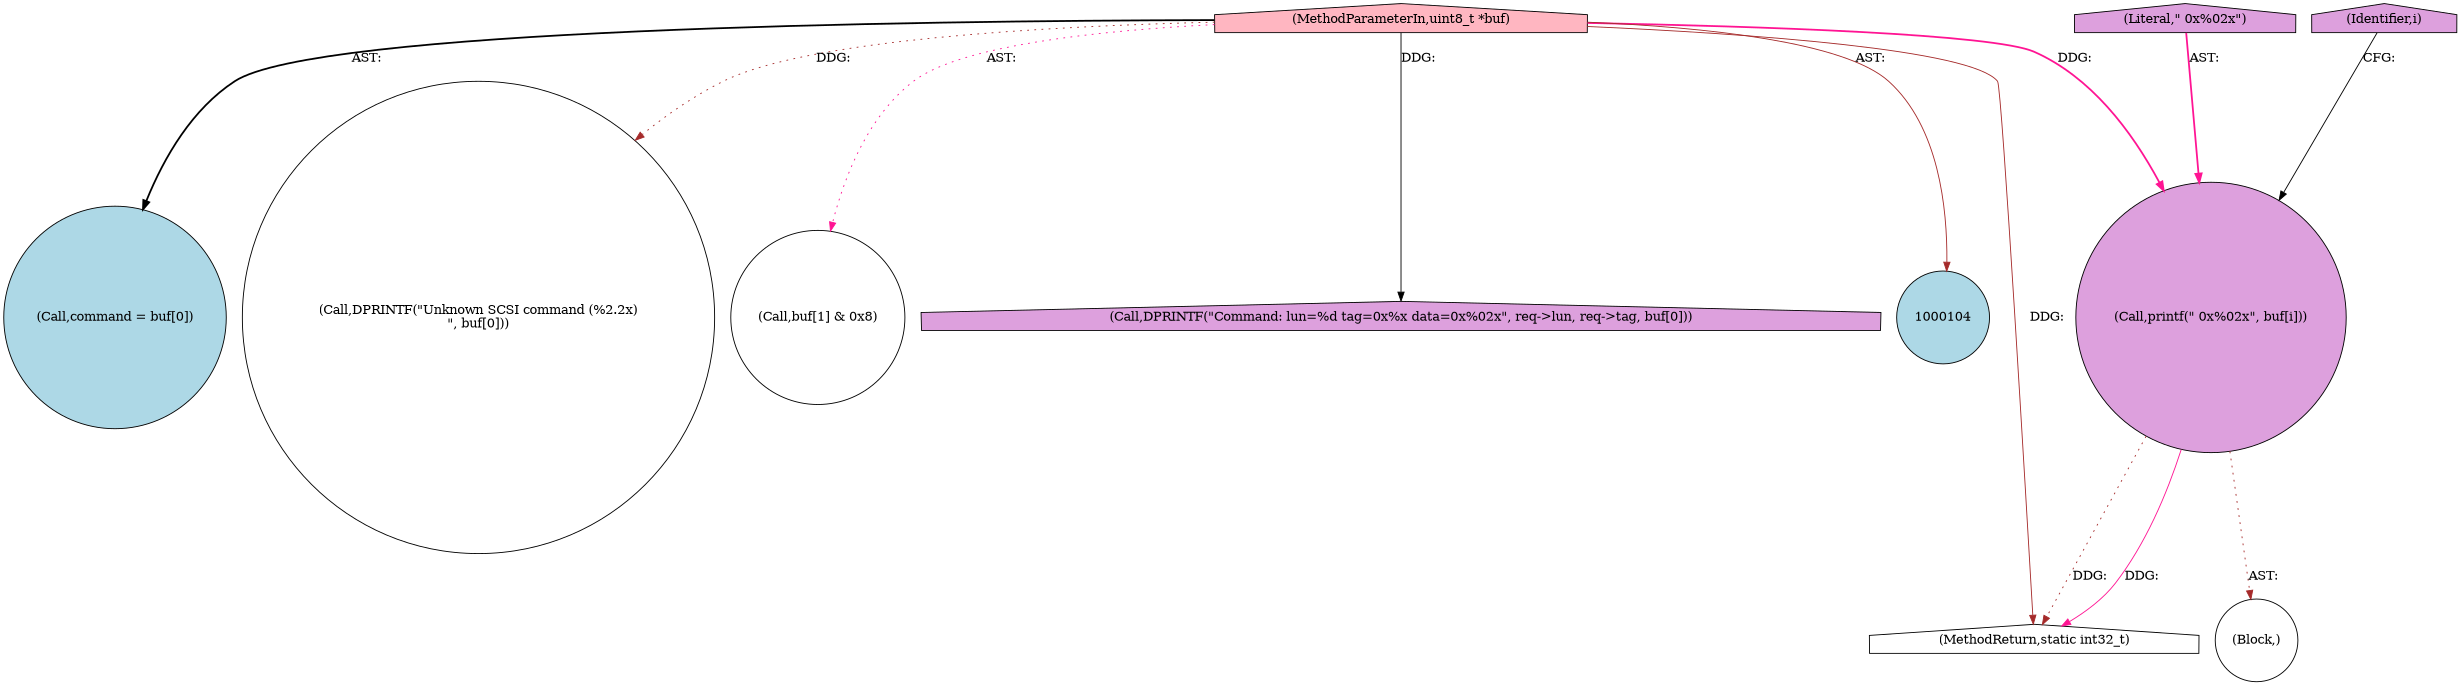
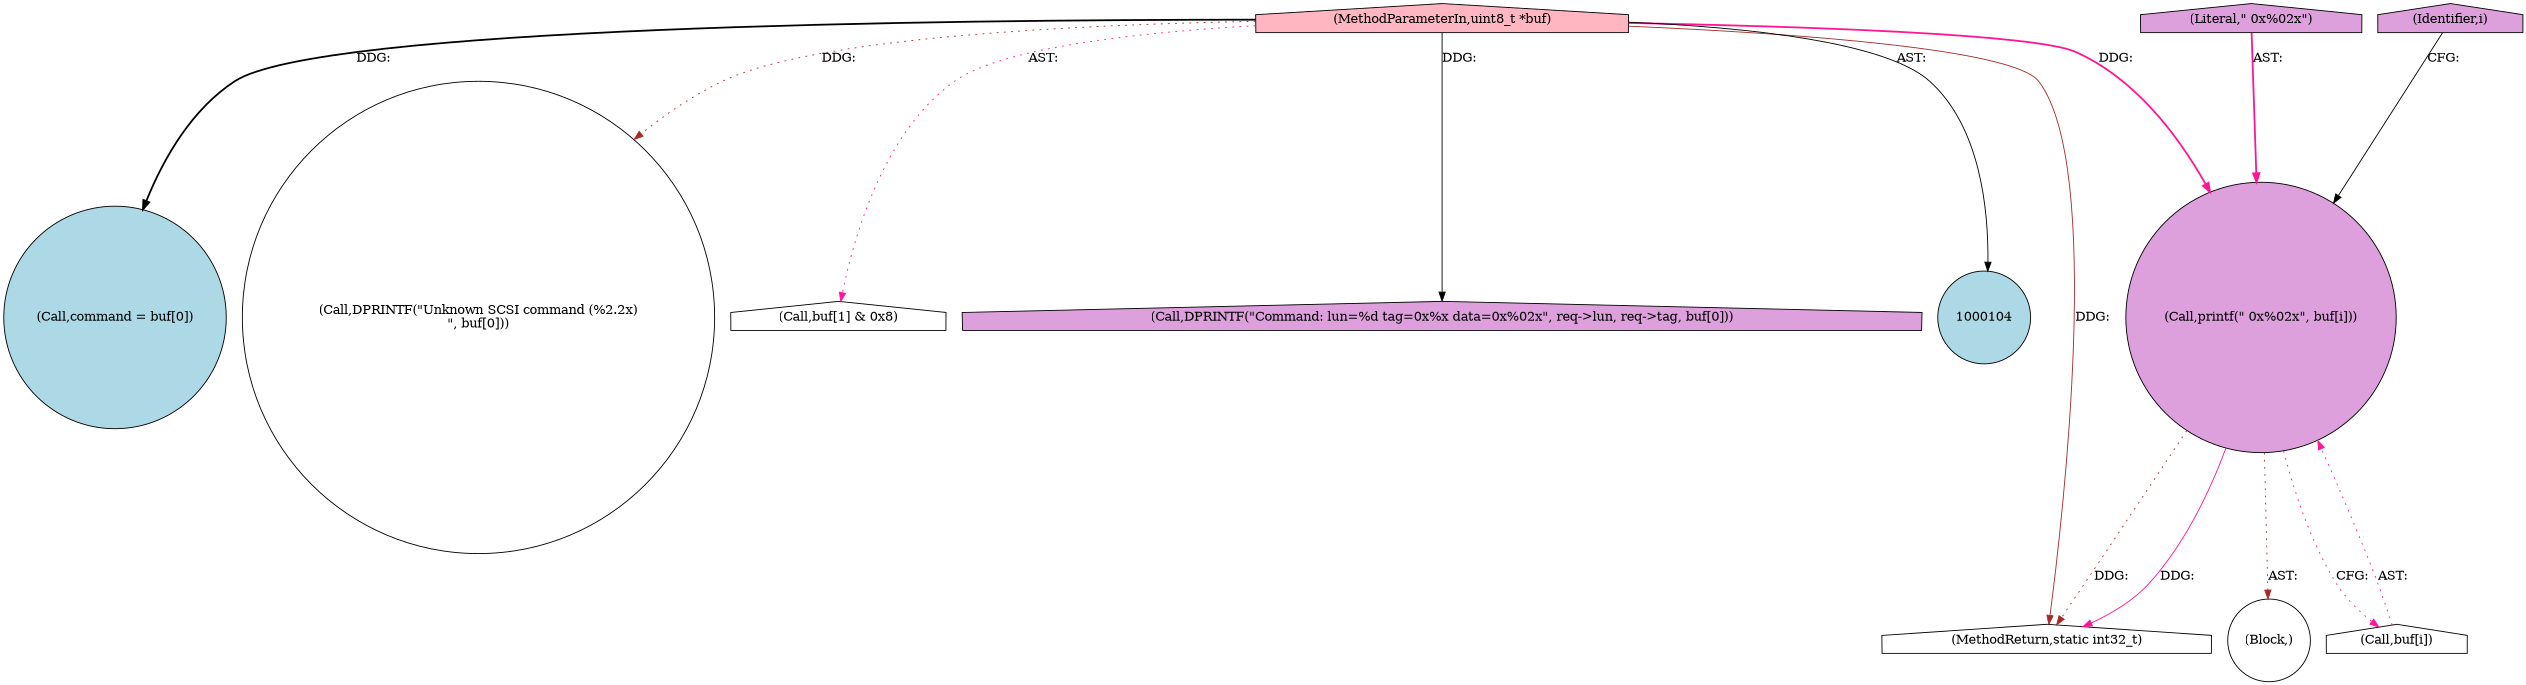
  digraph {
    node [fillcolor=white shape=house style=filled]
    edge [color=deeppink style=dotted]
    n1 [fillcolor=plum label="(Call,printf(\" 0x%02x\", buf[i]))" shape=circle]
    n2 [label="(MethodReturn,static int32_t)"]
    n3 [label="(Block,)" shape=circle]
+   n4 [label="(Call,buf[i])"]
    n5 [fillcolor=lightpink label="(MethodParameterIn,uint8_t *buf)"]
    n6 [fillcolor=lightblue label="(Call,command = buf[0])" shape=circle]
    n7 [label="(Call,DPRINTF(\"Unknown SCSI command (%2.2x)\n\", buf[0]))" shape=circle]
-   n8 [label="(Call,buf[1] & 0x8)" shape=circle]
+   n8 [label="(Call,buf[1] & 0x8)"]
    n9 [fillcolor=plum label="(Call,DPRINTF(\"Command: lun=%d tag=0x%x data=0x%02x\", req->lun, req->tag, buf[0]))"]
    1000104 [fillcolor=lightblue shape=circle]
    n11 [fillcolor=plum label="(Literal,\" 0x%02x\")"]
    n12 [fillcolor=plum label="(Identifier,i)"]
    n1 -> n2 [label="DDG: " style=solid]
    n1 -> n2 [color=brown label="DDG: "]
    n1 -> n3 [color=brown label="AST: "]
+   n1 -> n4 [label="CFG: "]
+   n4 -> n1 [label="AST: "]
    n5 -> n1 [label="DDG: " style=bold]
    n5 -> n2 [color=brown label="DDG: " style=solid]
-   n5 -> n6 [color=black label="AST: " style=bold]
+   n5 -> n6 [color=black label="DDG: " style=bold]
    n5 -> n7 [color=brown label="DDG: "]
    n5 -> n8 [label="AST: "]
    n5 -> n9 [color=black label="DDG: " style=solid]
-   n5 -> 1000104 [color=brown label="AST: " style=solid]
+   n5 -> 1000104 [color=black label="AST: " style=solid]
    n11 -> n1 [label="AST: " style=bold]
    n12 -> n1 [color=black label="CFG: " style=solid]
  }
